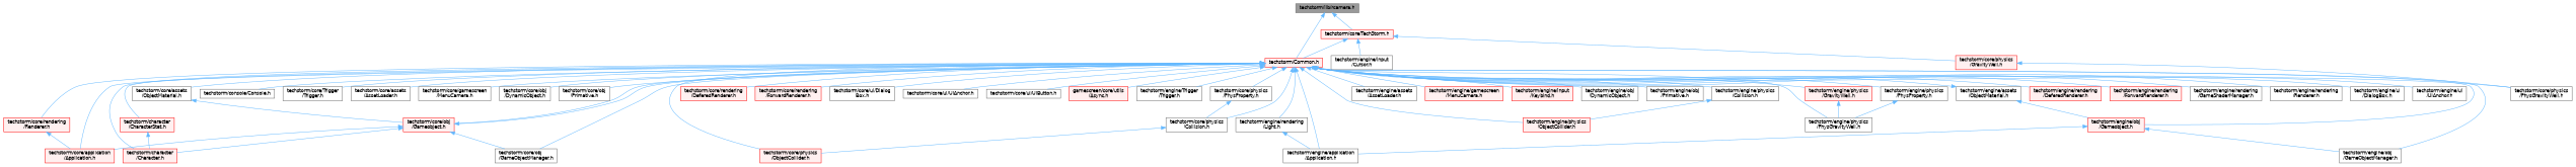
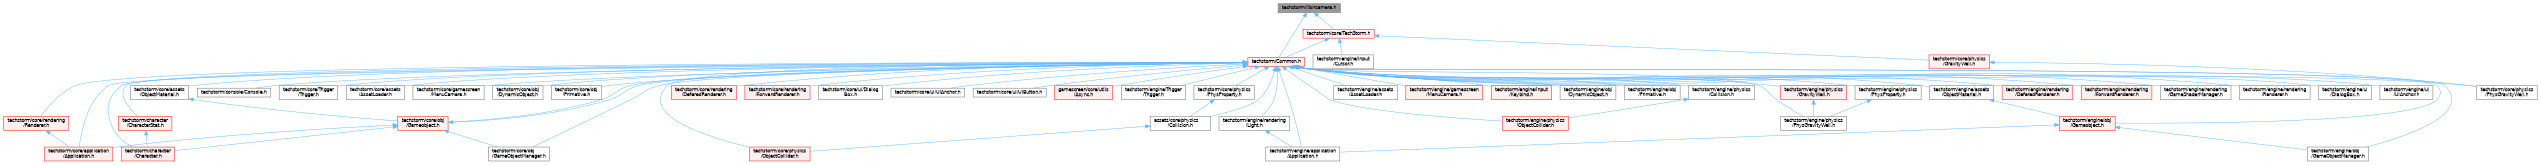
  digraph {
    node [color=grey40 fillcolor=white fontname=Helvetica fontsize=10 shape=box style=filled]
    edge [color=steelblue1 dir=back fontname=Helvetica fontsize=10 labelfontname=Helvetica labelfontsize=10 style=solid]
    n1 [color=gray40 fillcolor=grey60 fontcolor=black height=0.2 label="techstorm/lib/rcamera.h" width=0.4]
    n2 [color=red fillcolor="#FFF0F0" height=0.2 label="techstorm/Common.h" width=0.4]
    n3 [color=red fillcolor="#FFF0F0" height=0.2 label="techstorm/core/TechStorm.h" width=0.4]
    n4 [color=red fillcolor="#FFF0F0" height=0.2 label="techstorm/character\l/Character.h" width=0.4]
    n5 [color=red fillcolor="#FFF0F0" height=0.2 label="techstorm/character\l/CharacterStat.h" width=0.4]
    n6 [height=0.2 label="techstorm/console/Console.h" width=0.4]
    n7 [height=0.2 label="techstorm/core/Trigger\l/Trigger.h" width=0.4]
    n8 [color=red fillcolor="#FFF0F0" height=0.2 label="techstorm/core/application\l/Application.h" width=0.4]
    n9 [height=0.2 label="techstorm/core/assets\l/AssetLoader.h" width=0.4]
    n10 [height=0.2 label="techstorm/core/assets\l/ObjectMaterial.h" width=0.4]
    n11 [color=red fillcolor="#FFF0F0" height=0.2 label="techstorm/core/obj\l/Gameobject.h" width=0.4]
    n12 [height=0.2 label="techstorm/core/obj\l/GameObjectManager.h" width=0.4]
    n13 [height=0.2 label="techstorm/core/gamescreen\l/MenuCamera.h" width=0.4]
    n14 [height=0.2 label="techstorm/core/obj\l/DynamicObject.h" width=0.4]
    n15 [height=0.2 label="techstorm/core/obj\l/Primative.h" width=0.4]
-   n16 [height=0.2 label="techstorm/core/physics\l/Collision.h" width=0.4]
+   n16 [height=0.2 label="assets/core/physics\l/Collision.h" width=0.4]
    n17 [color=red fillcolor="#FFF0F0" height=0.2 label="techstorm/core/physics\l/ObjectCollider.h" width=0.4]
    n18 [height=0.2 label="techstorm/core/physics\l/PhysGravityWell.h" width=0.4]
    n19 [height=0.2 label="techstorm/core/physics\l/PhysProperty.h" width=0.4]
    n20 [color=red fillcolor="#FFF0F0" height=0.2 label="techstorm/core/rendering\l/DeferedRenderer.h" width=0.4]
    n21 [color=red fillcolor="#FFF0F0" height=0.2 label="techstorm/core/rendering\l/ForwardRenderer.h" width=0.4]
    n22 [color=red fillcolor="#FFF0F0" height=0.2 label="techstorm/core/rendering\l/Renderer.h" width=0.4]
    n23 [height=0.2 label="techstorm/core/ui/Dialog\lBox.h" width=0.4]
    n24 [height=0.2 label="techstorm/core/ui/UIAnchor.h" width=0.4]
    n25 [height=0.2 label="techstorm/core/ui/UIButton.h" width=0.4]
    n26 [color=red fillcolor="#FFF0F0" height=0.2 label="gamescreen/core/utils\l/Async.h" width=0.4]
    n27 [height=0.2 label="techstorm/engine/Trigger\l/Trigger.h" width=0.4]
    n28 [height=0.2 label="techstorm/engine/application\l/Application.h" width=0.4]
    n29 [height=0.2 label="techstorm/engine/assets\l/AssetLoader.h" width=0.4]
    n30 [height=0.2 label="techstorm/engine/assets\l/ObjectMaterial.h" width=0.4]
    n31 [color=red fillcolor="#FFF0F0" height=0.2 label="techstorm/engine/obj\l/Gameobject.h" width=0.4]
    n32 [height=0.2 label="techstorm/engine/obj\l/GameObjectManager.h" width=0.4]
    n33 [color=red fillcolor="#FFF0F0" height=0.2 label="techstorm/engine/gamescreen\l/MenuCamera.h" width=0.4]
    n34 [color=red fillcolor="#FFF0F0" height=0.2 label="techstorm/engine/input\l/Keybind.h" width=0.4]
    n35 [height=0.2 label="techstorm/engine/obj\l/DynamicObject.h" width=0.4]
    n36 [height=0.2 label="techstorm/engine/obj\l/Primative.h" width=0.4]
    n37 [height=0.2 label="techstorm/engine/physics\l/Collision.h" width=0.4]
    n38 [color=red fillcolor="#FFF0F0" height=0.2 label="techstorm/engine/physics\l/ObjectCollider.h" width=0.4]
    n39 [color=red fillcolor="#FFF0F0" height=0.2 label="techstorm/engine/physics\l/GravityWell.h" width=0.4]
    n40 [height=0.2 label="techstorm/engine/physics\l/PhysGravityWell.h" width=0.4]
    n41 [height=0.2 label="techstorm/engine/physics\l/PhysProperty.h" width=0.4]
    n42 [color=red fillcolor="#FFF0F0" height=0.2 label="techstorm/engine/rendering\l/DeferedRenderer.h" width=0.4]
    n43 [color=red fillcolor="#FFF0F0" height=0.2 label="techstorm/engine/rendering\l/ForwardRenderer.h" width=0.4]
    n44 [height=0.2 label="techstorm/engine/rendering\l/GameShaderManager.h" width=0.4]
    n45 [height=0.2 label="techstorm/engine/rendering\l/Light.h" width=0.4]
    n46 [height=0.2 label="techstorm/engine/rendering\l/Renderer.h" width=0.4]
    n47 [height=0.2 label="techstorm/engine/ui\l/DialogBox.h" width=0.4]
    n48 [height=0.2 label="techstorm/engine/ui\l/UIAnchor.h" width=0.4]
    n49 [color=red fillcolor="#FFF0F0" height=0.2 label="techstorm/core/physics\l/GravityWell.h" width=0.4]
    n50 [height=0.2 label="techstorm/engine/input\l/Cursor.h" width=0.4]
    n1 -> n2
    n1 -> n3
    n2 -> n4
    n2 -> n5
    n2 -> n6
    n2 -> n7
    n2 -> n8
    n2 -> n9
    n2 -> n10
    n2 -> n11
    n2 -> n12
    n2 -> n13
    n2 -> n14
    n2 -> n15
    n2 -> n16
    n2 -> n17
    n2 -> n18
    n2 -> n19
    n2 -> n20
    n2 -> n21
    n2 -> n22
    n2 -> n23
    n2 -> n24
    n2 -> n25
    n2 -> n26
    n2 -> n27
    n2 -> n28
    n2 -> n29
-   n30 -> n2
+   n2 -> n30
    n2 -> n31
    n2 -> n32
    n2 -> n33
    n2 -> n34
    n2 -> n35
    n2 -> n36
    n2 -> n37
    n2 -> n38
    n2 -> n39
    n2 -> n40
    n2 -> n41
    n2 -> n42
    n2 -> n43
    n2 -> n44
    n2 -> n45
    n2 -> n46
    n2 -> n47
    n2 -> n48
    n3 -> n2
    n3 -> n49
    n3 -> n50
    n5 -> n4
    n10 -> n11
    n11 -> n2
    n11 -> n4
    n11 -> n8
    n11 -> n12
    n16 -> n17
    n19 -> n16
    n22 -> n8
    n30 -> n31
    n31 -> n28
    n31 -> n32
    n37 -> n38
    n39 -> n40
    n41 -> n40
    n45 -> n28
    n49 -> n18
  }
